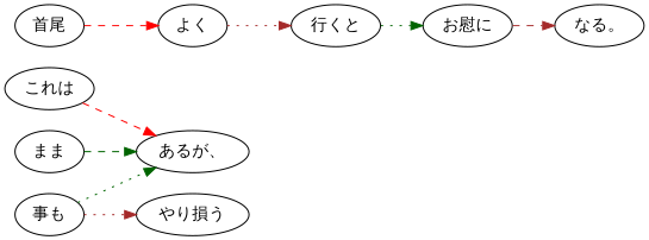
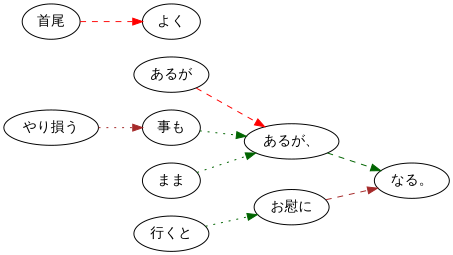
  digraph {
    rankdir=LR
    edge [color=darkgreen style=dotted]
-   n1 [label="これは"]
+   n1 [label="あるが"]
    n2 [label="あるが、"]
    n3 [label="なる。"]
    n4 [label="やり損う"]
    n5 [label="事も"]
    n6 [label="まま"]
    n7 [label="首尾"]
    n8 [label="よく"]
    n9 [label="行くと"]
    n10 [label="お慰に"]
    n1 -> n2 [color=red style=dashed]
-   n5 -> n4 [color=brown]
+   n2 -> n3 [style=dashed]
+   n4 -> n5 [color=brown]
    n5 -> n2
-   n6 -> n2 [style=dashed]
+   n6 -> n2
    n7 -> n8 [color=red style=dashed]
-   n8 -> n9 [color=brown]
    n9 -> n10
    n10 -> n3 [color=brown style=dashed]
  }
